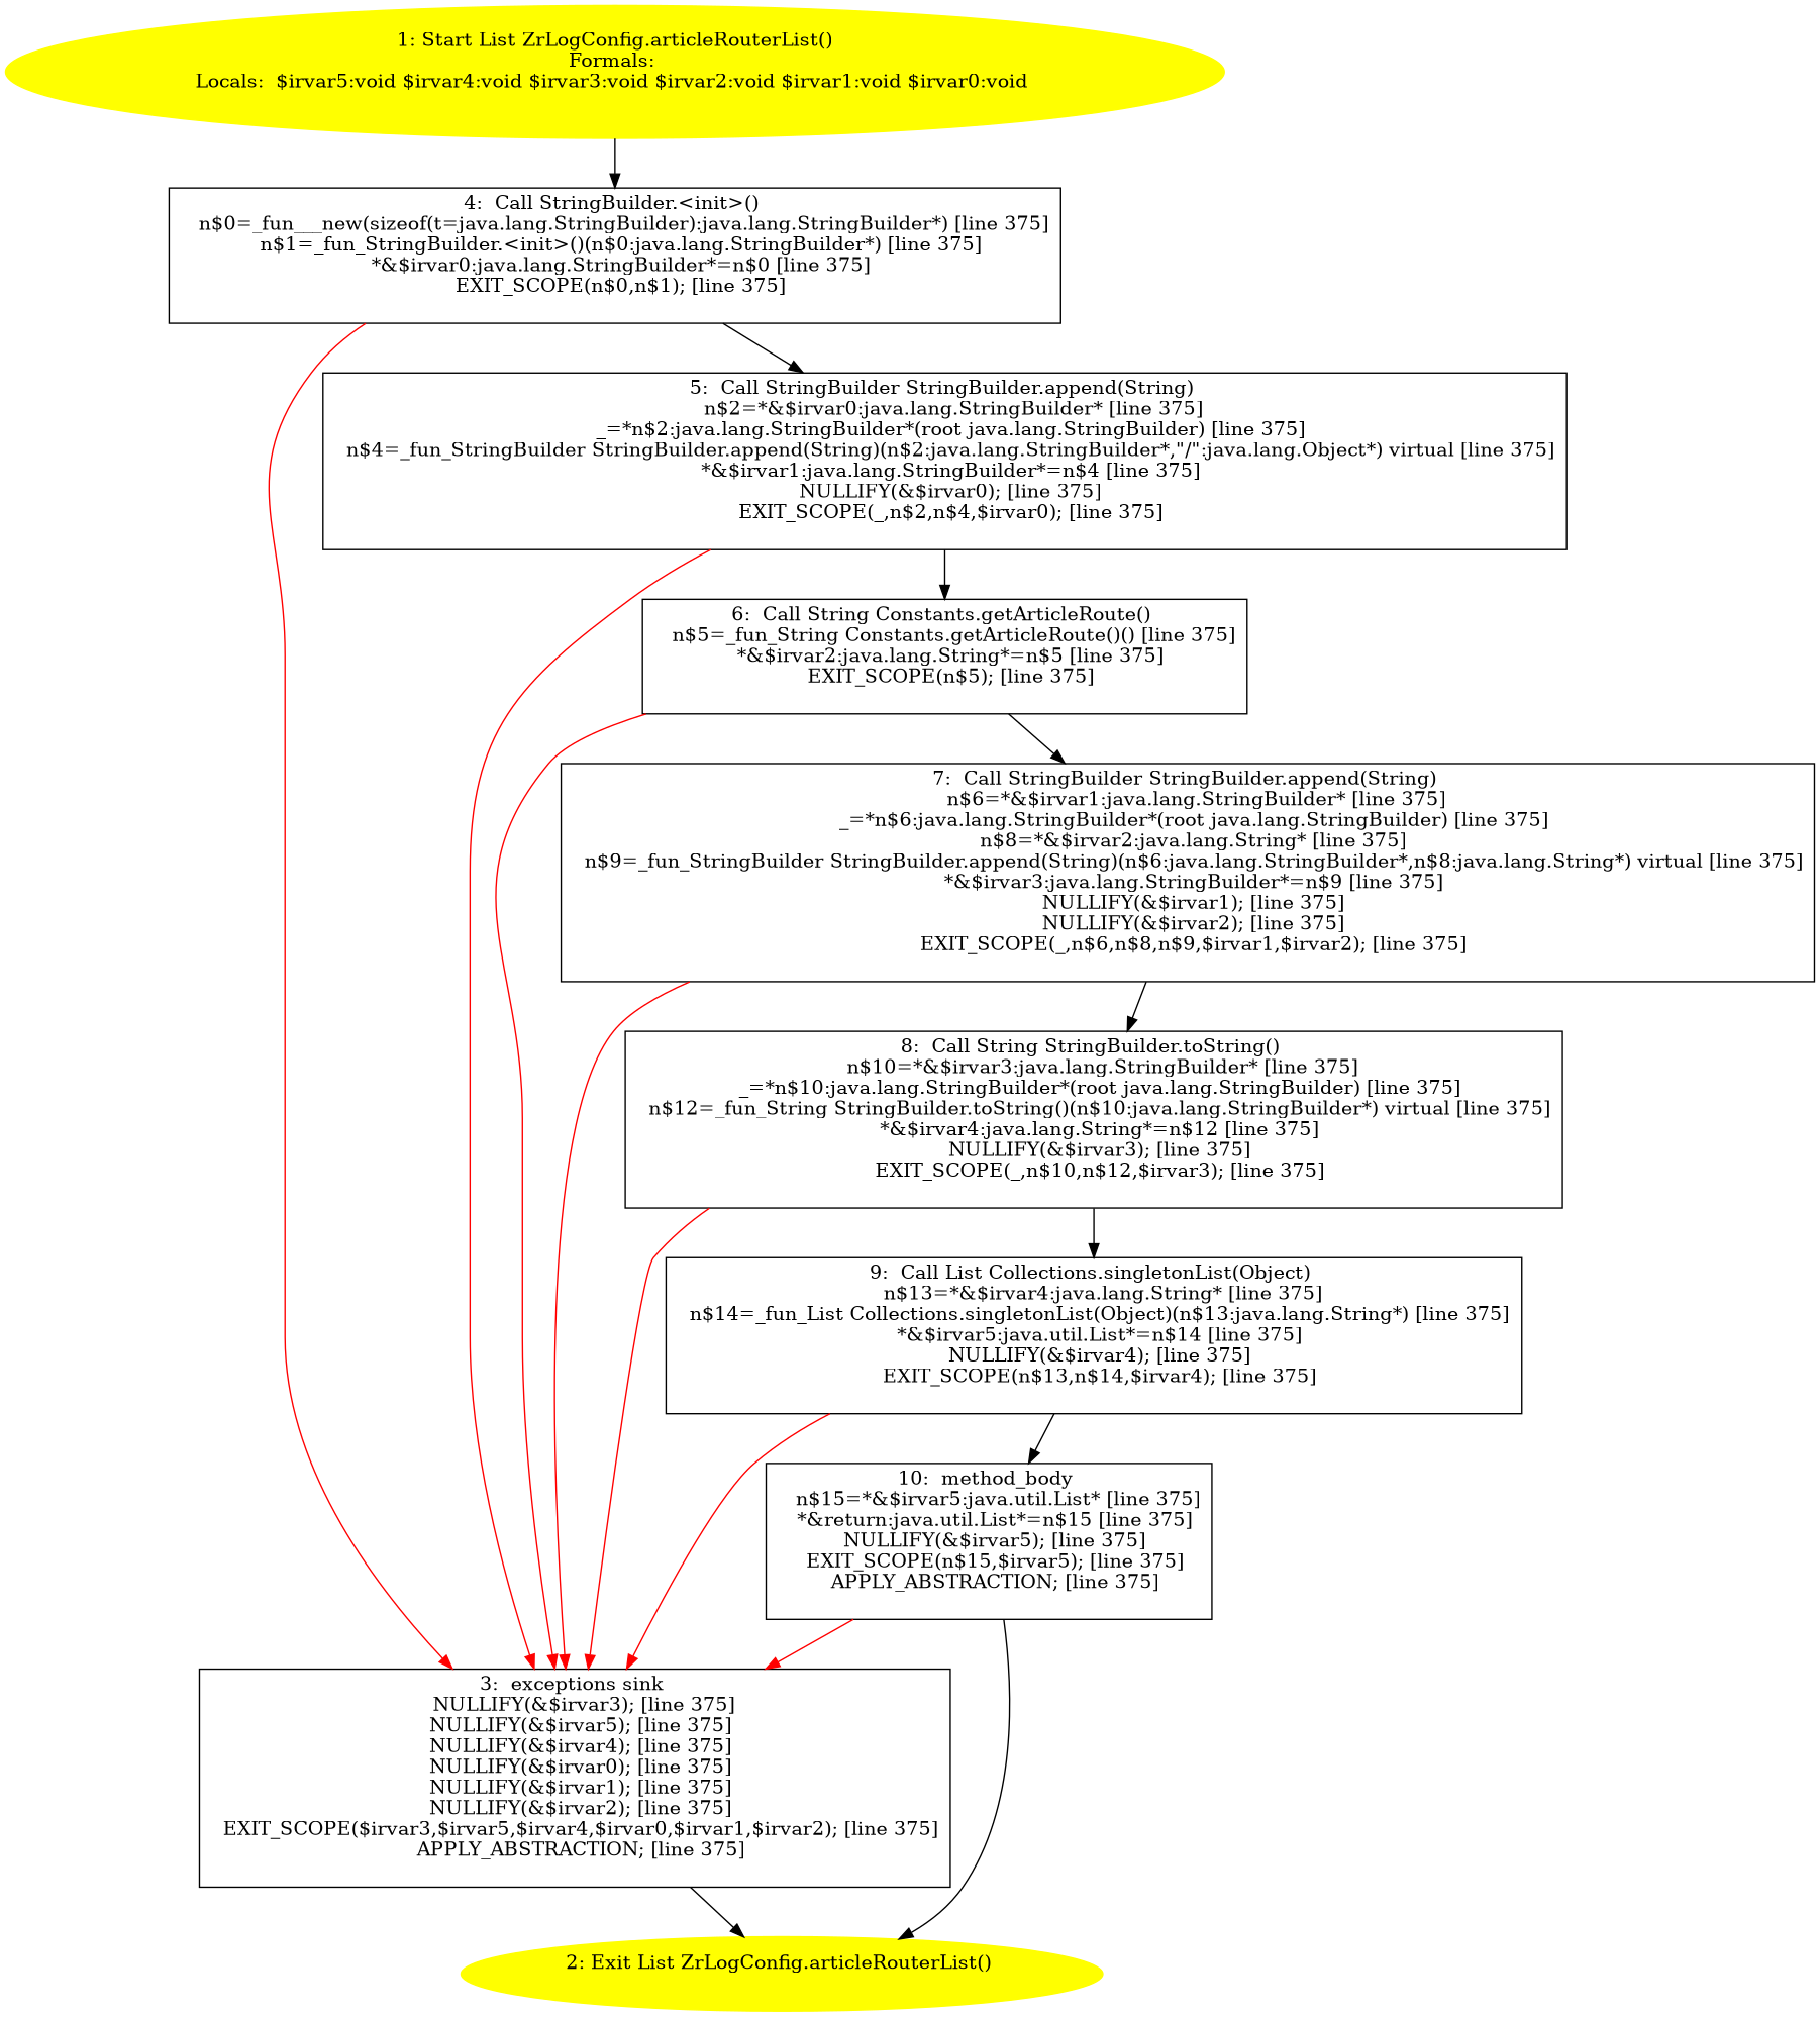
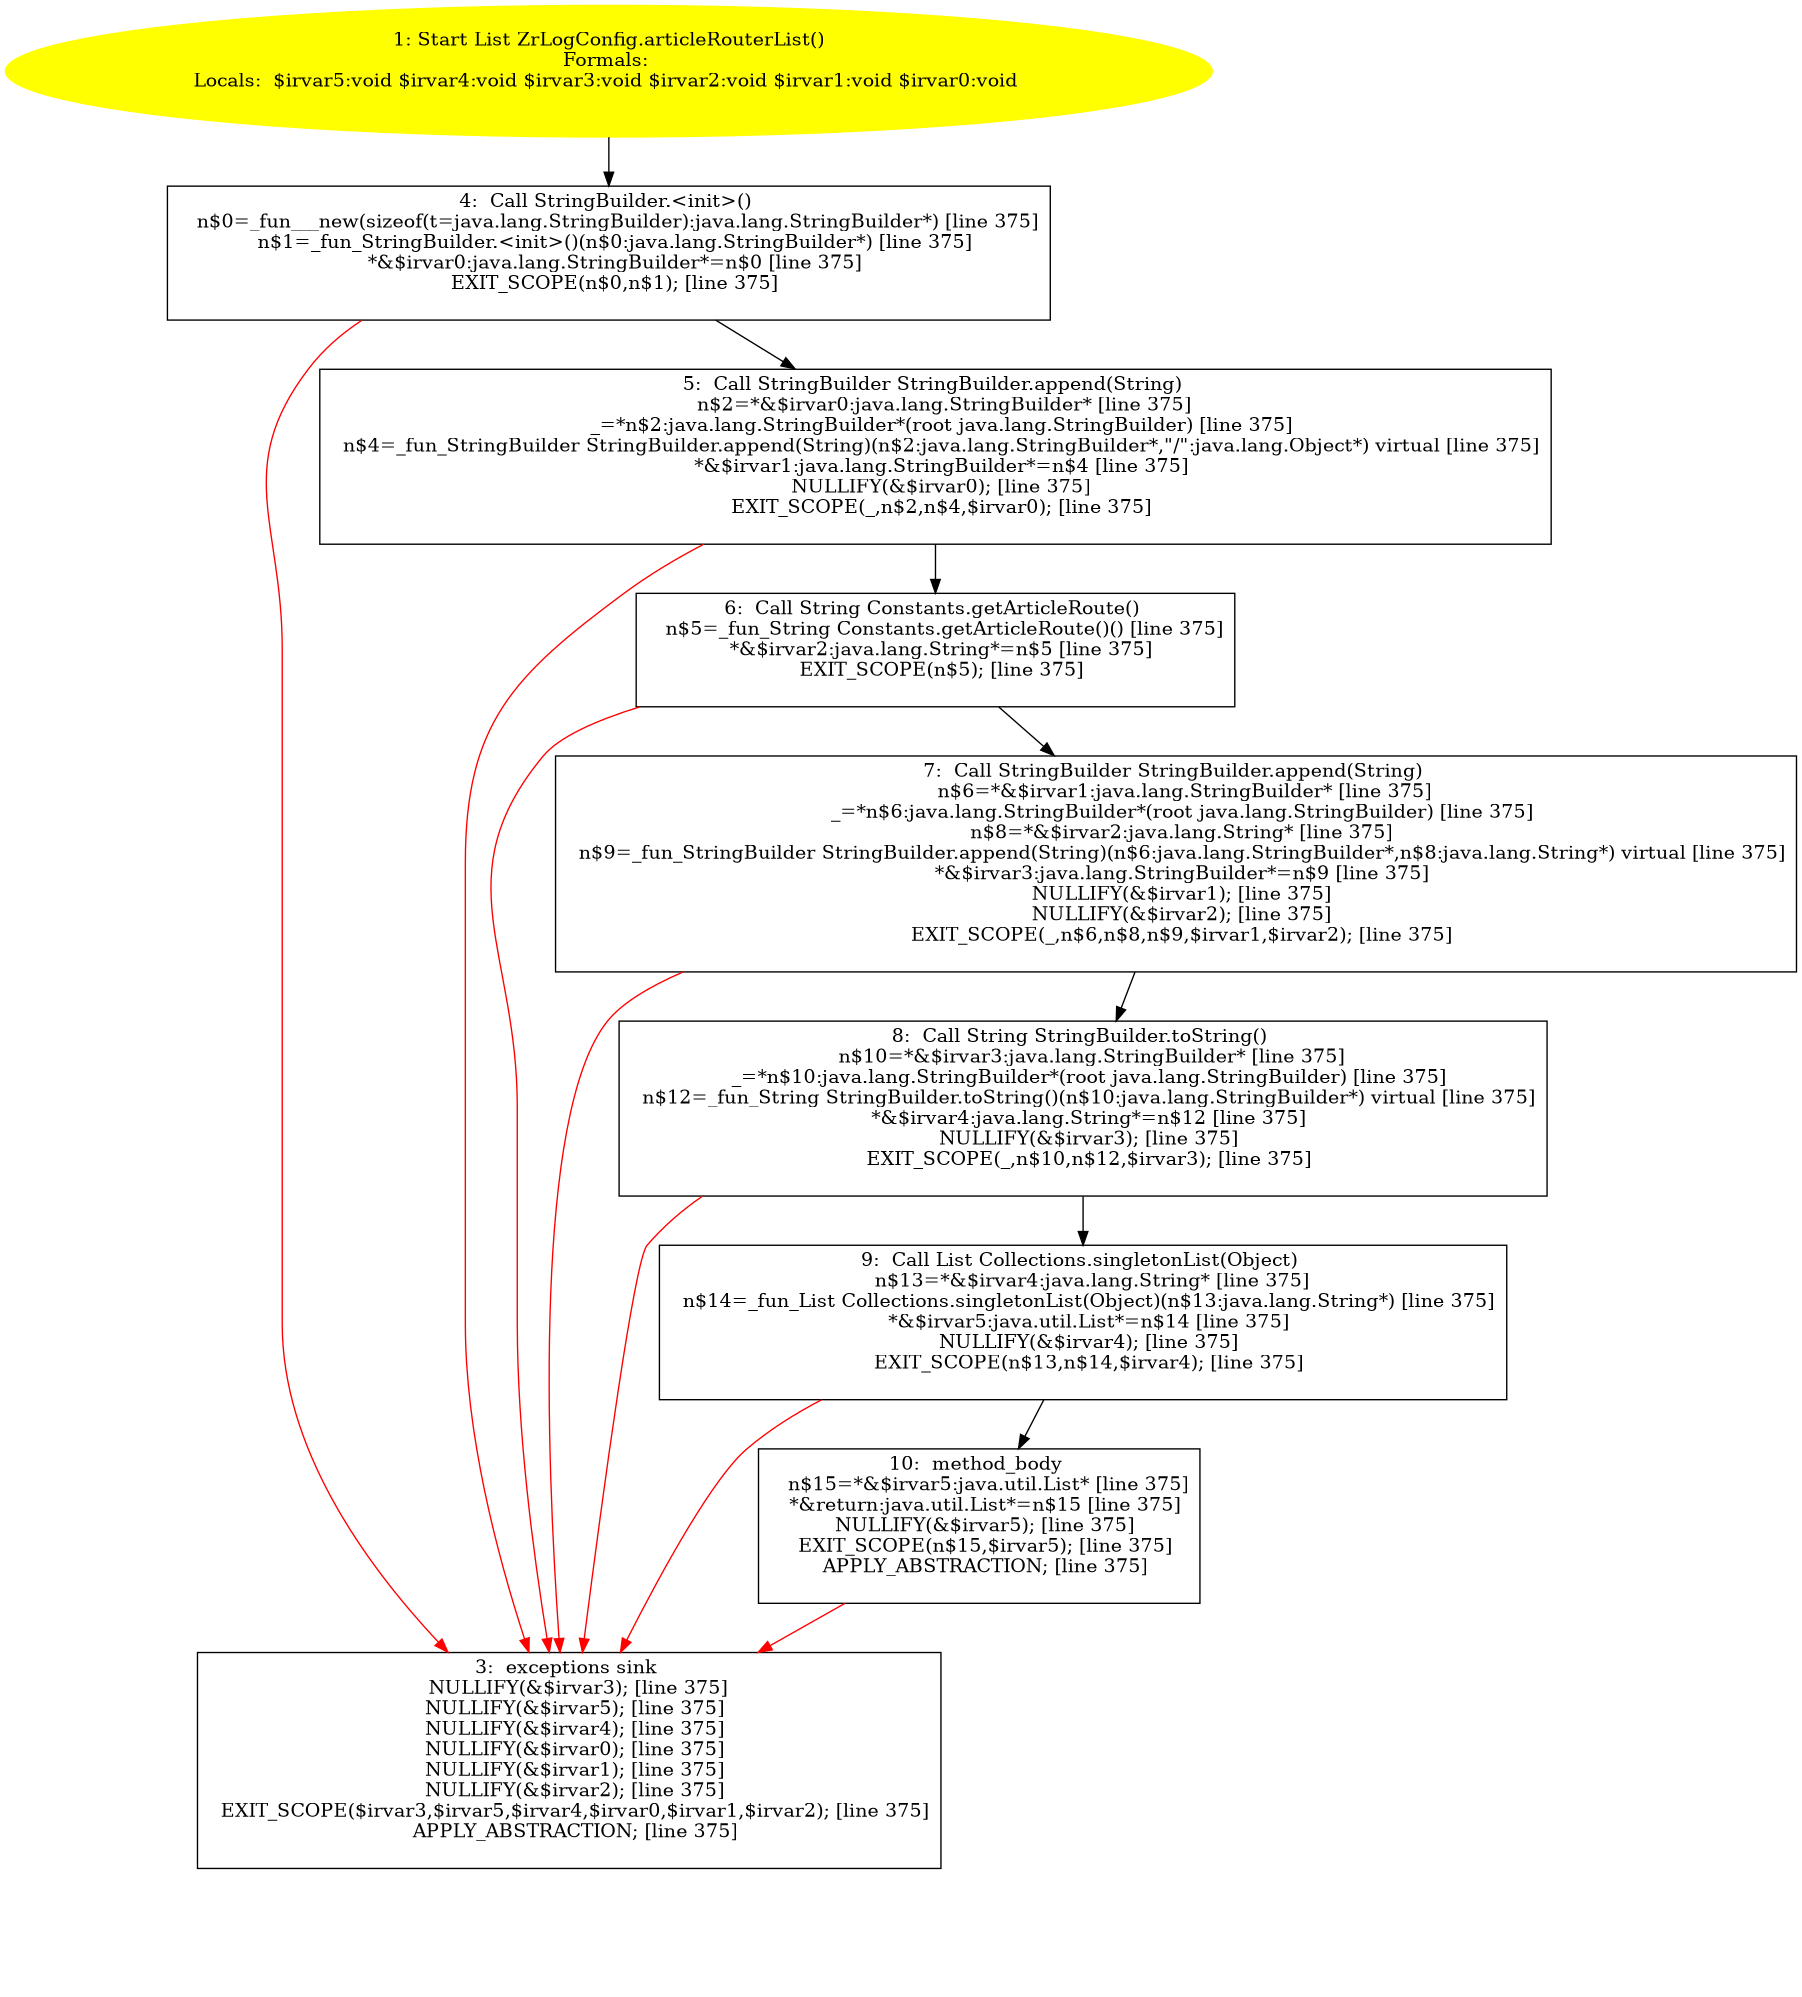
  digraph {
    node [shape=box]
    n1 [color=yellow label="1: Start List ZrLogConfig.articleRouterList()\nFormals: \nLocals:  $irvar5:void $irvar4:void $irvar3:void $irvar2:void $irvar1:void $irvar0:void \n  " style=filled shape=""]
    n2 [label="4:  Call StringBuilder.<init>() \n   n$0=_fun___new(sizeof(t=java.lang.StringBuilder):java.lang.StringBuilder*) [line 375]\n  n$1=_fun_StringBuilder.<init>()(n$0:java.lang.StringBuilder*) [line 375]\n  *&$irvar0:java.lang.StringBuilder*=n$0 [line 375]\n  EXIT_SCOPE(n$0,n$1); [line 375]\n "]
    n3 [label="3:  exceptions sink \n   NULLIFY(&$irvar3); [line 375]\n  NULLIFY(&$irvar5); [line 375]\n  NULLIFY(&$irvar4); [line 375]\n  NULLIFY(&$irvar0); [line 375]\n  NULLIFY(&$irvar1); [line 375]\n  NULLIFY(&$irvar2); [line 375]\n  EXIT_SCOPE($irvar3,$irvar5,$irvar4,$irvar0,$irvar1,$irvar2); [line 375]\n  APPLY_ABSTRACTION; [line 375]\n "]
    n4 [label="5:  Call StringBuilder StringBuilder.append(String) \n   n$2=*&$irvar0:java.lang.StringBuilder* [line 375]\n  _=*n$2:java.lang.StringBuilder*(root java.lang.StringBuilder) [line 375]\n  n$4=_fun_StringBuilder StringBuilder.append(String)(n$2:java.lang.StringBuilder*,\"/\":java.lang.Object*) virtual [line 375]\n  *&$irvar1:java.lang.StringBuilder*=n$4 [line 375]\n  NULLIFY(&$irvar0); [line 375]\n  EXIT_SCOPE(_,n$2,n$4,$irvar0); [line 375]\n "]
-   n5 [color=yellow label="2: Exit List ZrLogConfig.articleRouterList() \n  " style=filled shape=""]
    n6 [label="6:  Call String Constants.getArticleRoute() \n   n$5=_fun_String Constants.getArticleRoute()() [line 375]\n  *&$irvar2:java.lang.String*=n$5 [line 375]\n  EXIT_SCOPE(n$5); [line 375]\n "]
    n7 [label="7:  Call StringBuilder StringBuilder.append(String) \n   n$6=*&$irvar1:java.lang.StringBuilder* [line 375]\n  _=*n$6:java.lang.StringBuilder*(root java.lang.StringBuilder) [line 375]\n  n$8=*&$irvar2:java.lang.String* [line 375]\n  n$9=_fun_StringBuilder StringBuilder.append(String)(n$6:java.lang.StringBuilder*,n$8:java.lang.String*) virtual [line 375]\n  *&$irvar3:java.lang.StringBuilder*=n$9 [line 375]\n  NULLIFY(&$irvar1); [line 375]\n  NULLIFY(&$irvar2); [line 375]\n  EXIT_SCOPE(_,n$6,n$8,n$9,$irvar1,$irvar2); [line 375]\n "]
    n8 [label="8:  Call String StringBuilder.toString() \n   n$10=*&$irvar3:java.lang.StringBuilder* [line 375]\n  _=*n$10:java.lang.StringBuilder*(root java.lang.StringBuilder) [line 375]\n  n$12=_fun_String StringBuilder.toString()(n$10:java.lang.StringBuilder*) virtual [line 375]\n  *&$irvar4:java.lang.String*=n$12 [line 375]\n  NULLIFY(&$irvar3); [line 375]\n  EXIT_SCOPE(_,n$10,n$12,$irvar3); [line 375]\n "]
    n9 [label="9:  Call List Collections.singletonList(Object) \n   n$13=*&$irvar4:java.lang.String* [line 375]\n  n$14=_fun_List Collections.singletonList(Object)(n$13:java.lang.String*) [line 375]\n  *&$irvar5:java.util.List*=n$14 [line 375]\n  NULLIFY(&$irvar4); [line 375]\n  EXIT_SCOPE(n$13,n$14,$irvar4); [line 375]\n "]
    n10 [label="10:  method_body \n   n$15=*&$irvar5:java.util.List* [line 375]\n  *&return:java.util.List*=n$15 [line 375]\n  NULLIFY(&$irvar5); [line 375]\n  EXIT_SCOPE(n$15,$irvar5); [line 375]\n  APPLY_ABSTRACTION; [line 375]\n "]
    n1 -> n2
    n2 -> n3 [color=red]
    n2 -> n4
-   n3 -> n5
    n4 -> n3 [color=red]
    n4 -> n6
    n6 -> n3 [color=red]
    n6 -> n7
    n7 -> n3 [color=red]
    n7 -> n8
    n8 -> n3 [color=red]
    n8 -> n9
    n9 -> n3 [color=red]
    n9 -> n10
    n10 -> n3 [color=red]
-   n10 -> n5
  }
